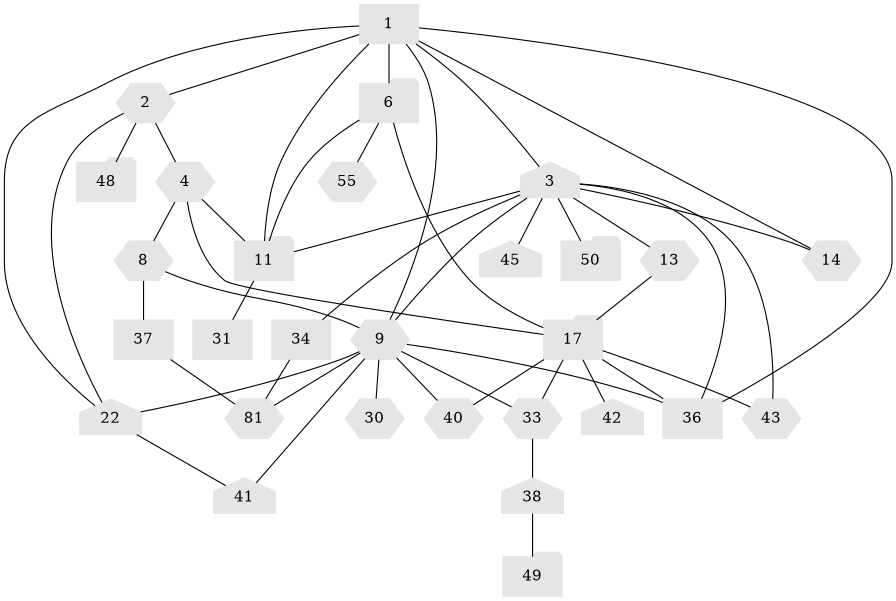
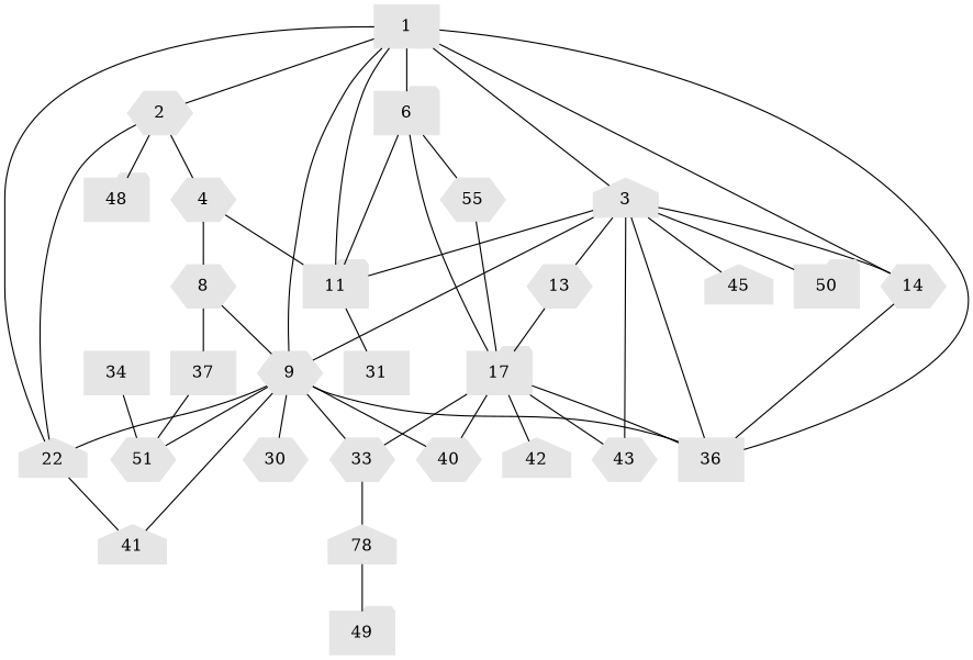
  graph {
    node [color=gray90 shape=hexagon style=filled]
    1 [shape=box super="+28+5"]
    2
    3 [shape=house super="+12+7"]
    6 [shape=folder super="+25+20"]
    9 [super="+10+15+16"]
    11 [shape=folder super="+19+23"]
    14 [super="+52"]
    22 [shape=house super="+35+56"]
    36 [shape=box super="+46"]
    4 [super="+47"]
    48 [shape=folder]
    13
    34 [shape=box]
    43
    45 [shape=house]
    50 [shape=folder]
    17 [shape=folder super="+24+29"]
    55
    30
    33
    40
    41 [shape=house super="+44"]
-   51 [label=81]
+   51
    31 [shape=box]
    8 [super="+58+32"]
    37 [shape=box]
    42 [shape=house]
-   38 [shape=house]
+   38 [shape=house label=78]
    49 [shape=folder]
    1 -- 2
    1 -- 3
    1 -- 6 [weight=3]
    1 -- 9
    1 -- 11
    1 -- 14 [weight=2]
    1 -- 22
    1 -- 36
    2 -- 22
    2 -- 4
    2 -- 48
    3 -- 9
    3 -- 11
    3 -- 14
    3 -- 36
    3 -- 13
-   3 -- 34
    3 -- 43
    3 -- 45
    3 -- 50
    6 -- 11
    6 -- 17
    6 -- 55
    9 -- 22
    9 -- 36
    9 -- 30
    9 -- 33
    9 -- 40
    9 -- 41
    9 -- 51
    11 -- 31
+   14 -- 36
    22 -- 41
    4 -- 11
-   4 -- 17
+   55 -- 17
    4 -- 8
    13 -- 17
    34 -- 51
    17 -- 36
    17 -- 43
    17 -- 33
    17 -- 40
    17 -- 42
    33 -- 38
    8 -- 9
    8 -- 37
    37 -- 51
    38 -- 49
  }
